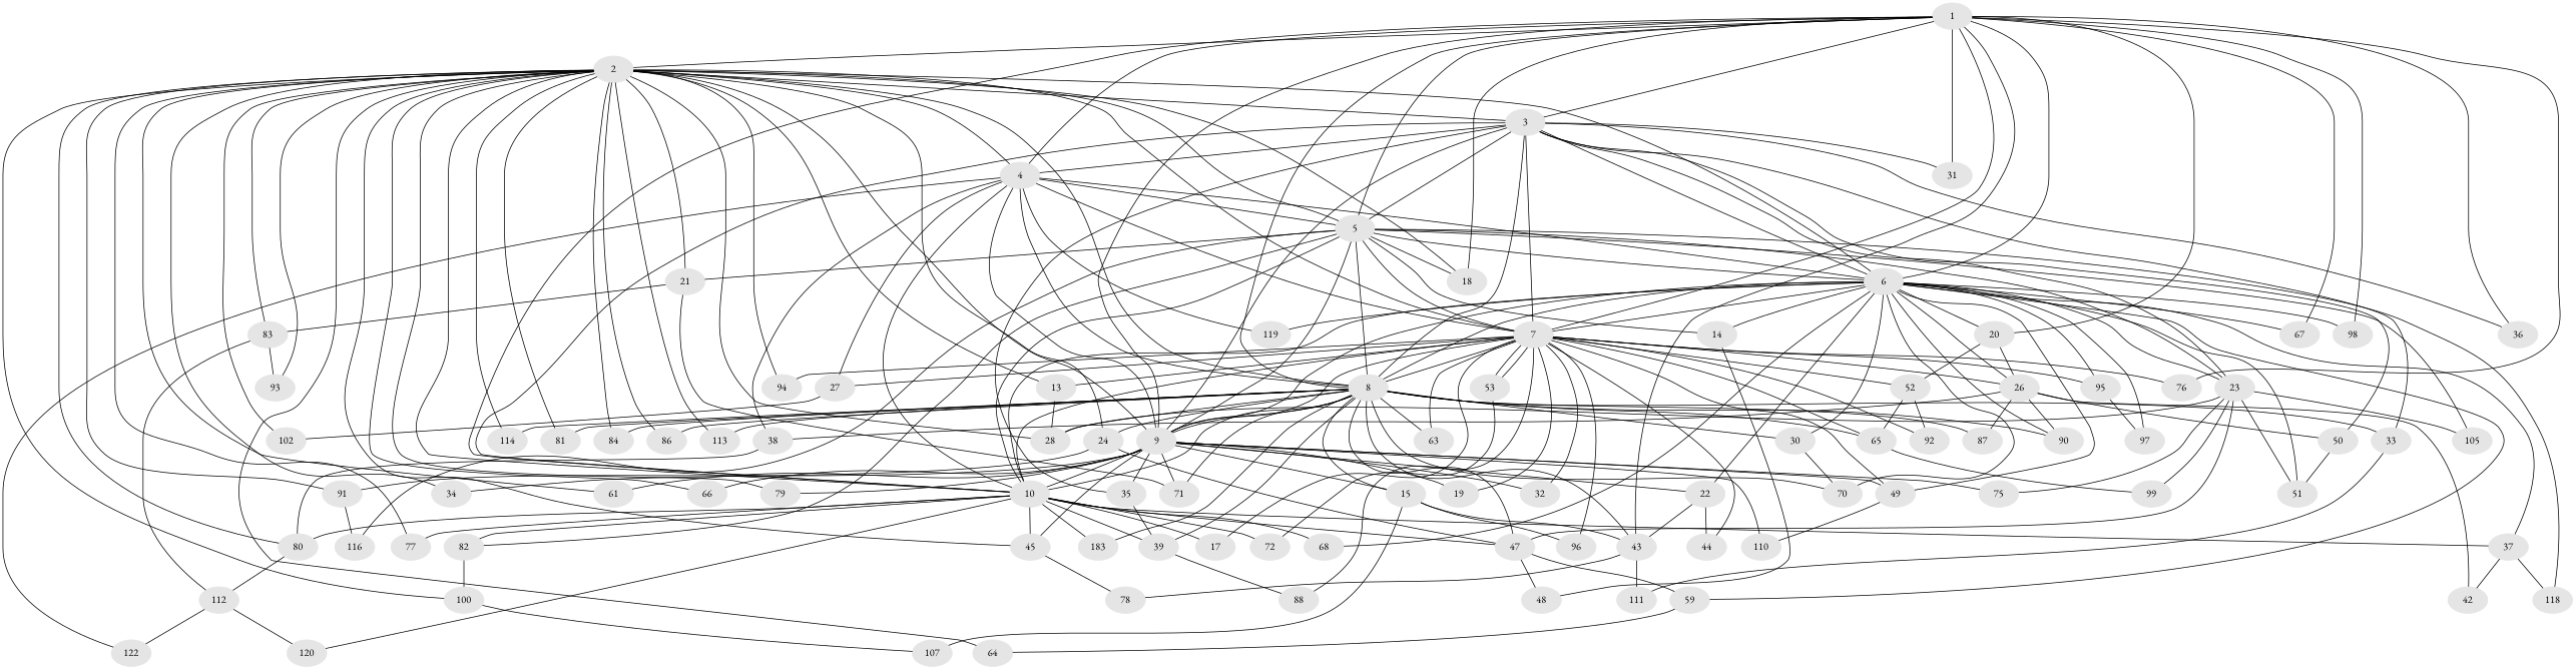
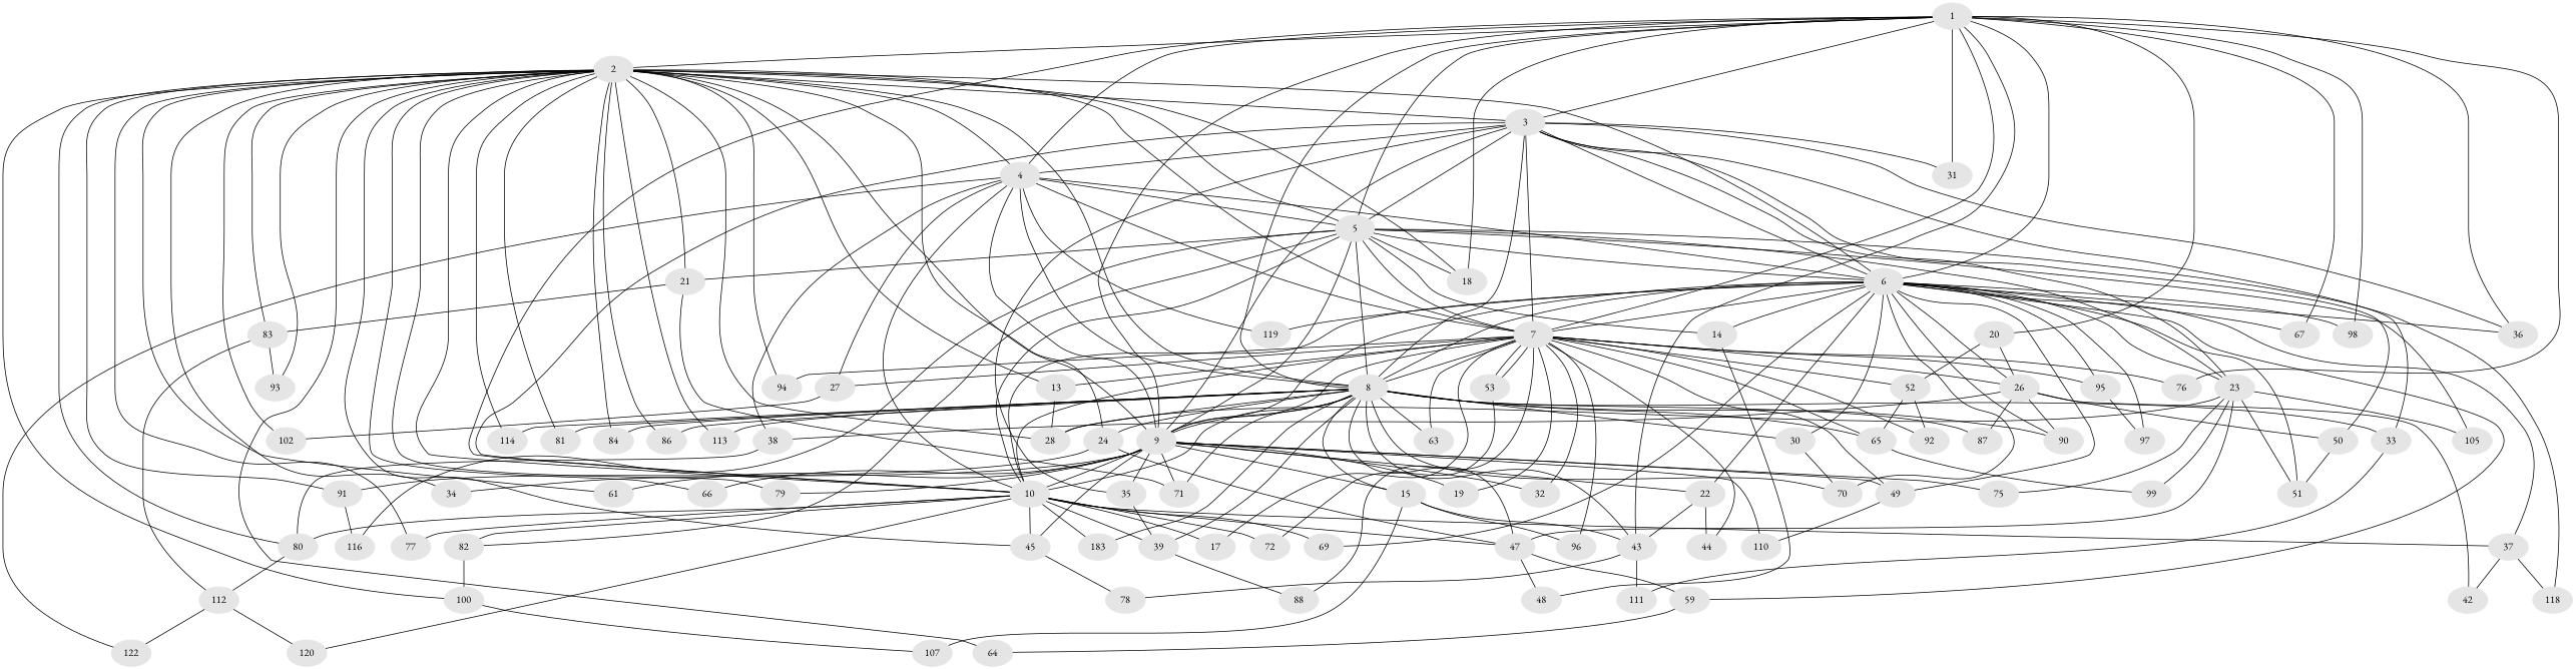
  graph {
    fontname="EB Garamond"
    node [color=gray90 fontname="EB Garamond" style=filled]
    edge [fontname="EB Garamond"]
    1 [super="+89"]
    2 [super="+46"]
    3 [super="+11"]
    4 [super="+101"]
    5 [super="+58"]
    6 [super="+25"]
    7 [super="+15"]
    8 [super="+12"]
    9 [super="+29"]
    10 [super="+108"]
    18
    20
    31
    36
    43 [super="+121"]
    67
    76
    98
    13
    21
    24 [super="+55"]
    28 [super="+56"]
    34
    45 [super="+62"]
    61
    64
    66
    n28 [label=83]
    77
    79
    80 [super="+117"]
    81
    84
    86
    91
    93
    94
    100
    102
    113
    114
    23 [super="+41"]
    33
    35
    50
    27 [super="+60"]
    38
    119
    122
    14
    82
    105
    116
    118
    22
    26 [super="+57"]
    30
    37
    49 [super="+54"]
    51 [super="+85"]
    59
-   68
+   68 [label=69]
    70 [super="+115"]
    90 [super="+104"]
    95
    97
    17
    19
    32
    44
    52
    53
    63
    65 [super="+83"]
    88
    92
    96
    n78 [label=15 super="+106"]
    39 [super="+69"]
    47 [super="+109"]
    71 [super="+74"]
    87
    n83 [label=183]
    75
    110
    72
    120
    111
    78
    112
    107
    99
    48
    42
    1 -- 2
    1 -- 3
    1 -- 4
    1 -- 5
    1 -- 6
    1 -- 7
    1 -- 8
    1 -- 9
    1 -- 10
    1 -- 18
    1 -- 20
    1 -- 31
    1 -- 36
    1 -- 43
    1 -- 67
    1 -- 76
    1 -- 98
    2 -- 3
    2 -- 4
    2 -- 5
    2 -- 6 [weight=2]
    2 -- 7
    2 -- 8
    2 -- 9 [weight=2]
    2 -- 10
    2 -- 18
    2 -- 13
    2 -- 21
    2 -- 24
    2 -- 28
    2 -- 34
    2 -- 45
    2 -- 61
    2 -- 64
    2 -- 66
    2 -- n28
    2 -- 77
    2 -- 79
    2 -- 80
    2 -- 81
    2 -- 84
    2 -- 86
    2 -- 91
    2 -- 93
    2 -- 94
    2 -- 100
    2 -- 102
    2 -- 113
    2 -- 114
    3 -- 4
    3 -- 5
    3 -- 6
    3 -- 7
    3 -- 8
    3 -- 9 [weight=2]
    3 -- 10
    3 -- 31
    3 -- 36
    3 -- 23
    3 -- 33
    3 -- 35
    3 -- 50
    4 -- 5
    4 -- 6 [weight=2]
    4 -- 7
    4 -- 8
    4 -- 9
    4 -- 10
    4 -- 27
    4 -- 38
    4 -- 119
    4 -- 122
    5 -- 6 [weight=2]
    5 -- 7
    5 -- 8
    5 -- 9
    5 -- 10
    5 -- 18
    5 -- 21
    5 -- 23
    5 -- 14
    5 -- 82
    5 -- 105
    5 -- 116
    5 -- 118
    6 -- 7 [weight=2]
    6 -- 8
    6 -- 9
    6 -- 10
-   6 -- 20
+   6 -- 36
    6 -- 67
    6 -- 98
    6 -- 23
    6 -- 119
    6 -- 14
    6 -- 22
    6 -- 26
    6 -- 30
    6 -- 37
    6 -- 49
    6 -- 51
    6 -- 59
    6 -- 68
    6 -- 70
    6 -- 90
    6 -- 95
    6 -- 97
    7 -- 8
    7 -- 9
    7 -- 10
    7 -- 76
    7 -- 13
    7 -- 94
    7 -- 27 [weight=2]
    7 -- 26
    7 -- 49
    7 -- 95
    7 -- 17
    7 -- 19
    7 -- 32
    7 -- 44
    7 -- 52
    7 -- 53
    7 -- 53
    7 -- 63
    7 -- 65
    7 -- 88
    7 -- 92
    7 -- 96
    8 -- 9 [weight=2]
    8 -- 10 [weight=2]
    8 -- 43
    8 -- 24
    8 -- 28
    8 -- 81
    8 -- 84
    8 -- 86
    8 -- 113
    8 -- 114
    8 -- 33
    8 -- 30
    8 -- 70
    8 -- 90
    8 -- 63
    8 -- 65
    8 -- n78
    8 -- 39
    8 -- 47
    8 -- 71
    8 -- 87
    8 -- n83
    9 -- 10
    9 -- 45
    9 -- 61
    9 -- 66
    9 -- 79
    9 -- 91
    9 -- 35
    9 -- 22
    9 -- 49
    9 -- 19
    9 -- 32
    9 -- n78
    9 -- 71
    9 -- 75
    9 -- 110
    10 -- 45
    10 -- 77
    10 -- 80
    10 -- 82
    10 -- 37
    10 -- 68
    10 -- 17
    10 -- 39
    10 -- 47
    10 -- n83
    10 -- 72
    10 -- 120
    20 -- 26
    20 -- 52
    43 -- 111
    43 -- 78
    13 -- 28
    21 -- n28
    21 -- 71
    24 -- 34
    24 -- 47
    45 -- 78
    n28 -- 93
    n28 -- 112
    80 -- 112
    91 -- 116
    100 -- 107
    23 -- 28
    23 -- 105
    23 -- 51
    23 -- 47
    23 -- 75
    23 -- 99
    33 -- 111
    35 -- 39
    50 -- 51
    27 -- 102
    38 -- 80
    14 -- 48
    82 -- 100
    22 -- 43
    22 -- 44
    26 -- 50
    26 -- 38
    26 -- 90
    26 -- 87
    26 -- 42
    30 -- 70
    37 -- 118
    37 -- 42
    49 -- 110
    59 -- 64
    95 -- 97
    52 -- 65
    52 -- 92
    53 -- 72
    65 -- 99
    n78 -- 43
    n78 -- 96
    n78 -- 107
    39 -- 88
    47 -- 59
    47 -- 48
    112 -- 122
    112 -- 120
  }
